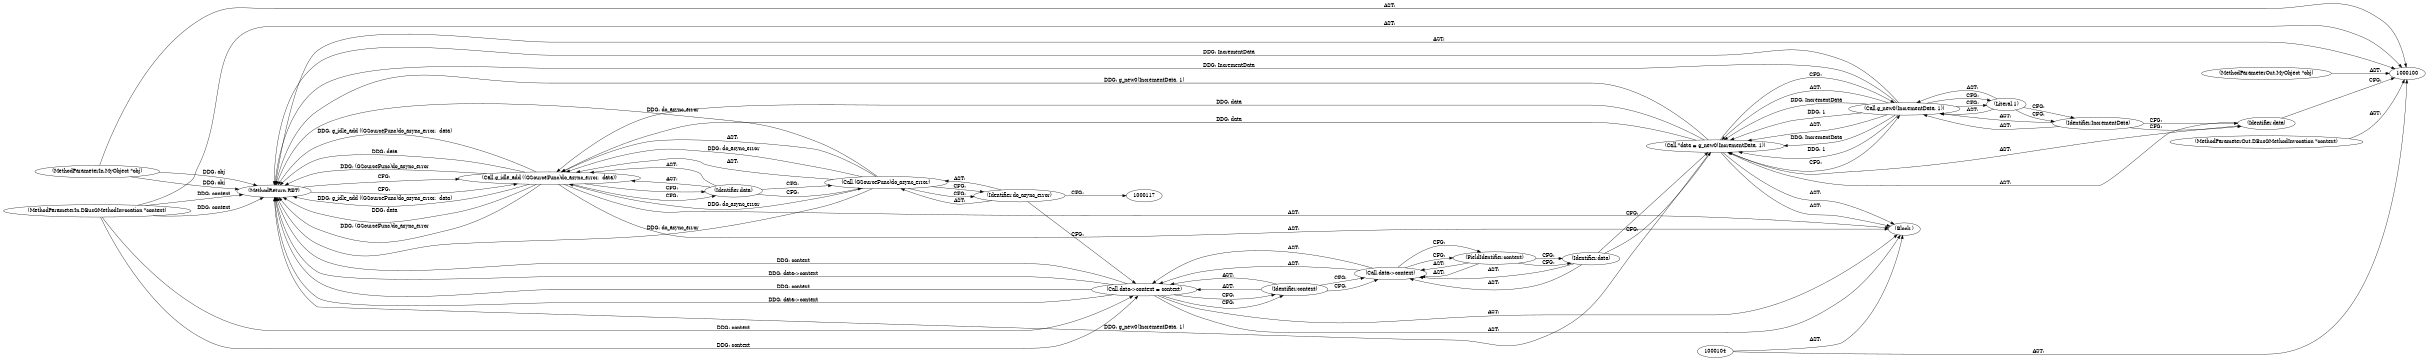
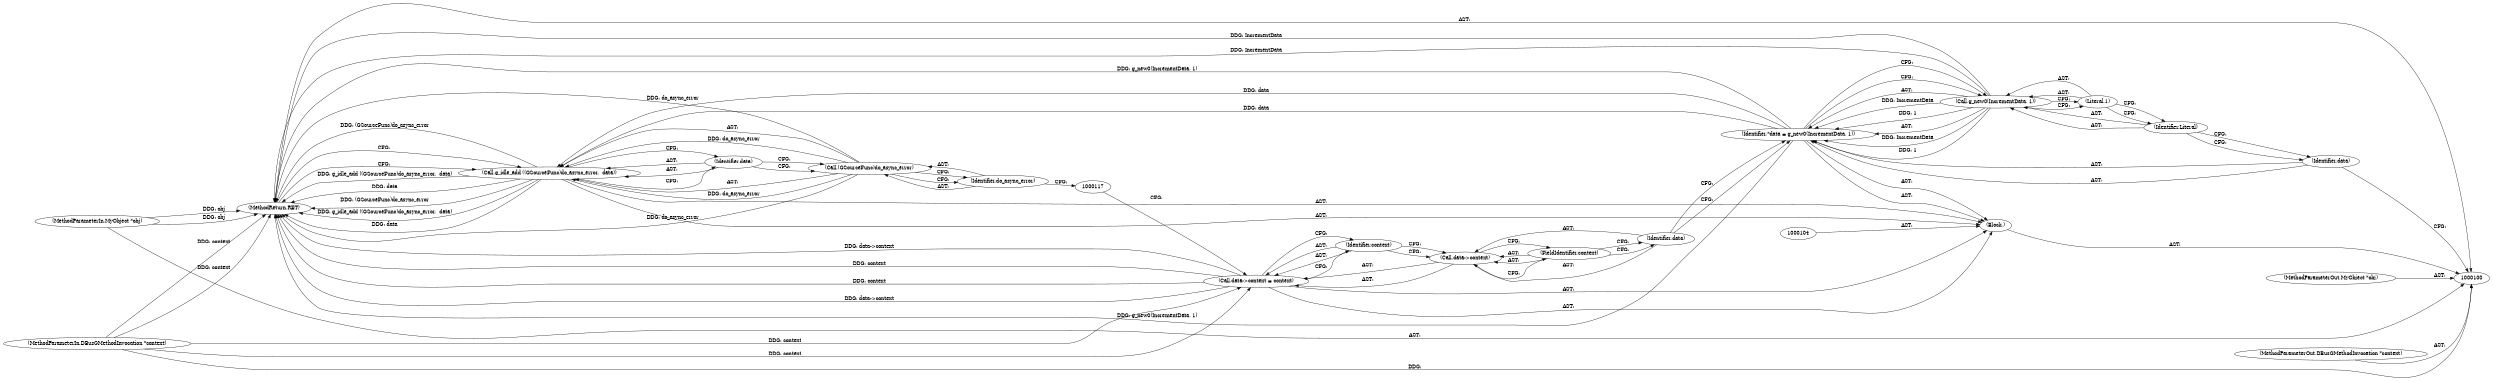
  digraph {
    rankdir=LR
    n1 [label="(MethodReturn,RET)"]
    n2 [label="(Call,g_idle_add ((GSourceFunc)do_async_error,  data))"]
    1000100
    n4 [label="(Block,)"]
    n5 [label="(Identifier,data)"]
    n6 [label="(MethodParameterIn,MyObject *obj)"]
    n7 [label="(MethodParameterOut,MyObject *obj)"]
    n8 [label="(MethodParameterIn,DBusGMethodInvocation *context)"]
    n9 [label="(Call,data->context = context)"]
    n10 [label="(Identifier,context)"]
    n11 [label="(MethodParameterOut,DBusGMethodInvocation *context)"]
-   n12 [label="(Call,*data = g_new0(IncrementData, 1))"]
+   n12 [label="(Identifier,*data = g_new0(IncrementData, 1))"]
    n13 [label="(Call,g_new0(IncrementData, 1))"]
    n14 [label="(Literal,1)"]
    n15 [label="(Identifier,data)"]
-   n16 [label="(Identifier,IncrementData)"]
+   n16 [label="(Identifier,Literal)"]
    n17 [label="(Call,data->context)"]
    n18 [label="(FieldIdentifier,context)"]
    n19 [label="(Identifier,data)"]
    n20 [label="(Call,(GSourceFunc)do_async_error)"]
    n21 [label="(Identifier,do_async_error)"]
    1000117
    1000104
    n1 -> n2 [label="CFG: "]
    n1 -> n2 [label="CFG: "]
    n1 -> 1000100 [label="AST: "]
    n2 -> n1 [label="DDG: g_idle_add ((GSourceFunc)do_async_error,  data)"]
    n2 -> n1 [label="DDG: data"]
    n2 -> n1 [label="DDG: (GSourceFunc)do_async_error"]
    n2 -> n1 [label="DDG: g_idle_add ((GSourceFunc)do_async_error,  data)"]
    n2 -> n1 [label="DDG: data"]
    n2 -> n1 [label="DDG: (GSourceFunc)do_async_error"]
    n2 -> n4 [label="AST: "]
    n2 -> n4 [label="AST: "]
    n2 -> n5 [label="CFG: "]
    n2 -> n5 [label="CFG: "]
-   1000104 -> 1000100 [label="AST: "]
+   n4 -> 1000100 [label="AST: "]
    n5 -> n2 [label="AST: "]
    n5 -> n2 [label="AST: "]
    n5 -> n20 [label="CFG: "]
    n5 -> n20 [label="CFG: "]
    n6 -> n1 [label="DDG: obj"]
    n6 -> n1 [label="DDG: obj"]
    n6 -> 1000100 [label="AST: "]
    n7 -> 1000100 [label="AST: "]
    n8 -> n1 [label="DDG: context"]
    n8 -> n1 [label="DDG: context"]
-   n8 -> 1000100 [label="AST: "]
+   n8 -> 1000100 [label="DDG: "]
    n8 -> n9 [label="DDG: context"]
    n8 -> n9 [label="DDG: context"]
    n9 -> n1 [label="DDG: context"]
    n9 -> n1 [label="DDG: data->context"]
    n9 -> n1 [label="DDG: context"]
    n9 -> n1 [label="DDG: data->context"]
    n9 -> n4 [label="AST: "]
    n9 -> n4 [label="AST: "]
    n9 -> n10 [label="CFG: "]
    n9 -> n10 [label="CFG: "]
    n10 -> n9 [label="AST: "]
    n10 -> n9 [label="AST: "]
    n10 -> n17 [label="CFG: "]
    n10 -> n17 [label="CFG: "]
    n11 -> 1000100 [label="AST: "]
    n12 -> n1 [label="DDG: g_new0(IncrementData, 1)"]
    n12 -> n1 [label="DDG: g_new0(IncrementData, 1)"]
    n12 -> n2 [label="DDG: data"]
    n12 -> n2 [label="DDG: data"]
    n12 -> n4 [label="AST: "]
    n12 -> n4 [label="AST: "]
    n12 -> n13 [label="CFG: "]
    n12 -> n13 [label="CFG: "]
    n13 -> n1 [label="DDG: IncrementData"]
    n13 -> n1 [label="DDG: IncrementData"]
    n13 -> n12 [label="AST: "]
    n13 -> n12 [label="DDG: IncrementData"]
    n13 -> n12 [label="DDG: 1"]
    n13 -> n12 [label="AST: "]
    n13 -> n12 [label="DDG: IncrementData"]
    n13 -> n12 [label="DDG: 1"]
    n13 -> n14 [label="CFG: "]
    n13 -> n14 [label="CFG: "]
    n14 -> n13 [label="AST: "]
    n14 -> n13 [label="AST: "]
    n14 -> n16 [label="CFG: "]
    n14 -> n16 [label="CFG: "]
    n15 -> 1000100 [label="CFG: "]
    n15 -> n12 [label="AST: "]
    n15 -> n12 [label="AST: "]
    n16 -> n13 [label="AST: "]
    n16 -> n13 [label="AST: "]
    n16 -> n15 [label="CFG: "]
    n16 -> n15 [label="CFG: "]
    n17 -> n9 [label="AST: "]
    n17 -> n9 [label="AST: "]
    n17 -> n18 [label="CFG: "]
    n17 -> n18 [label="CFG: "]
    n18 -> n17 [label="AST: "]
    n18 -> n17 [label="AST: "]
    n18 -> n19 [label="CFG: "]
    n18 -> n19 [label="CFG: "]
    n19 -> n12 [label="CFG: "]
    n19 -> n12 [label="CFG: "]
    n19 -> n17 [label="AST: "]
    n19 -> n17 [label="AST: "]
    n20 -> n1 [label="DDG: do_async_error"]
    n20 -> n1 [label="DDG: do_async_error"]
    n20 -> n2 [label="AST: "]
    n20 -> n2 [label="DDG: do_async_error"]
    n20 -> n2 [label="AST: "]
    n20 -> n2 [label="DDG: do_async_error"]
    n20 -> n21 [label="CFG: "]
    n20 -> n21 [label="CFG: "]
    n21 -> n20 [label="AST: "]
    n21 -> n20 [label="AST: "]
    n21 -> 1000117 [label="CFG: "]
-   n21 -> n9 [label="CFG: "]
+   1000117 -> n9 [label="CFG: "]
    1000104 -> n4 [label="AST: "]
  }
